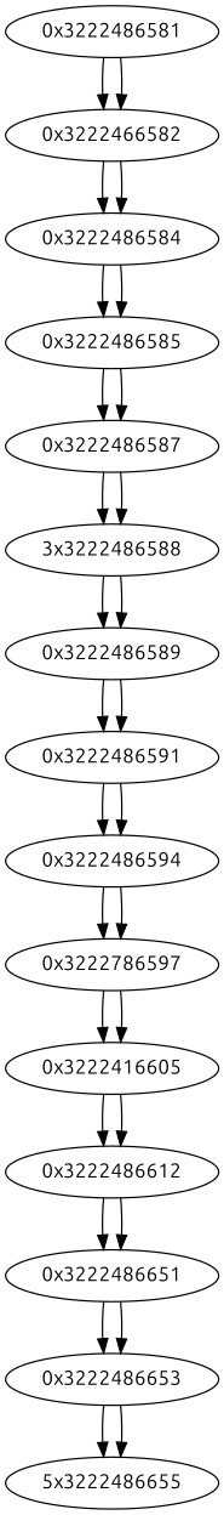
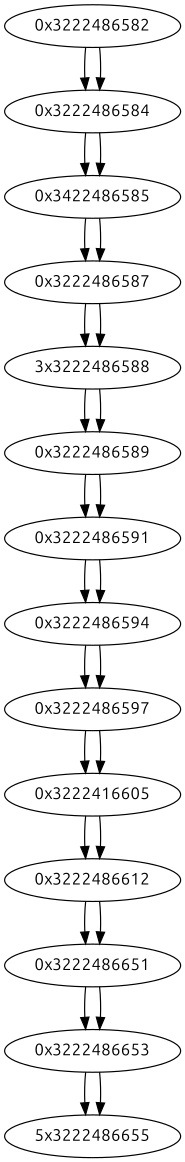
  digraph {
    fontname=Ubuntu
    node [fontname=Ubuntu]
    edge [fontname=Ubuntu]
-   n1 [label="0x3222486581"]
-   n2 [label="0x3222466582"]
+   n2 [label="0x3222486582"]
    n3 [label="0x3222486584"]
-   n4 [label="0x3222486585"]
+   n4 [label="0x3422486585"]
    n5 [label="0x3222486587"]
    n6 [label="3x3222486588"]
    n7 [label="0x3222486589"]
    n8 [label="0x3222486591"]
    n9 [label="0x3222486594"]
-   n10 [label="0x3222786597"]
+   n10 [label="0x3222486597"]
    n11 [label="0x3222416605"]
    n12 [label="0x3222486612"]
    n13 [label="0x3222486651"]
    n14 [label="0x3222486653"]
    n15 [label="5x3222486655"]
-   n1 -> n2
-   n1 -> n2
    n2 -> n3
    n2 -> n3
    n3 -> n4
    n3 -> n4
    n4 -> n5
    n4 -> n5
    n5 -> n6
    n5 -> n6
    n6 -> n7
    n6 -> n7
    n7 -> n8
    n7 -> n8
    n8 -> n9
    n8 -> n9
    n9 -> n10
    n9 -> n10
    n10 -> n11
    n10 -> n11
    n11 -> n12
    n11 -> n12
    n12 -> n13
    n12 -> n13
    n13 -> n14
    n13 -> n14
    n14 -> n15
    n14 -> n15
  }
